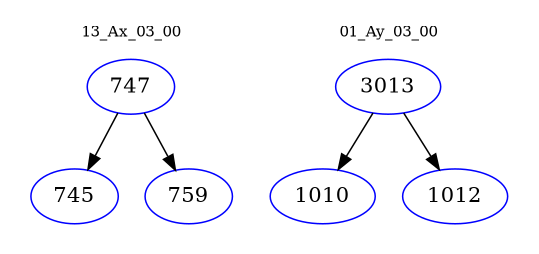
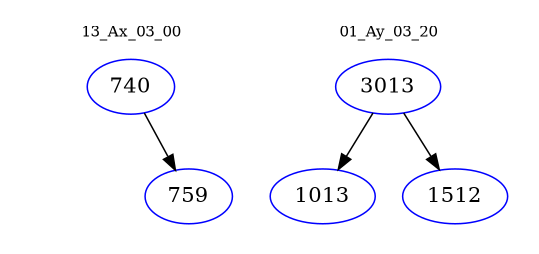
  digraph {
    node [color=blue]
    edge [color=black]
-   n1 [label=747]
-   n2 [label=745]
+   n1 [label=740]
    n3 [label=759]
    n4 [label=3013]
-   n5 [label=1010]
-   n6 [label=1012]
+   n5 [label=1013]
+   n6 [label=1512]
    subgraph cluster_1 {
      color=white
      fontsize=10
      label="13_Ax_03_00"
      n1
-     n2
      n3
    }
    subgraph cluster_2 {
      color=white
      fontsize=10
-     label="01_Ay_03_00"
+     label="01_Ay_03_20"
      n4
      n5
      n6
    }
-   n1 -> n2
    n1 -> n3
    n4 -> n5
    n4 -> n6
  }
